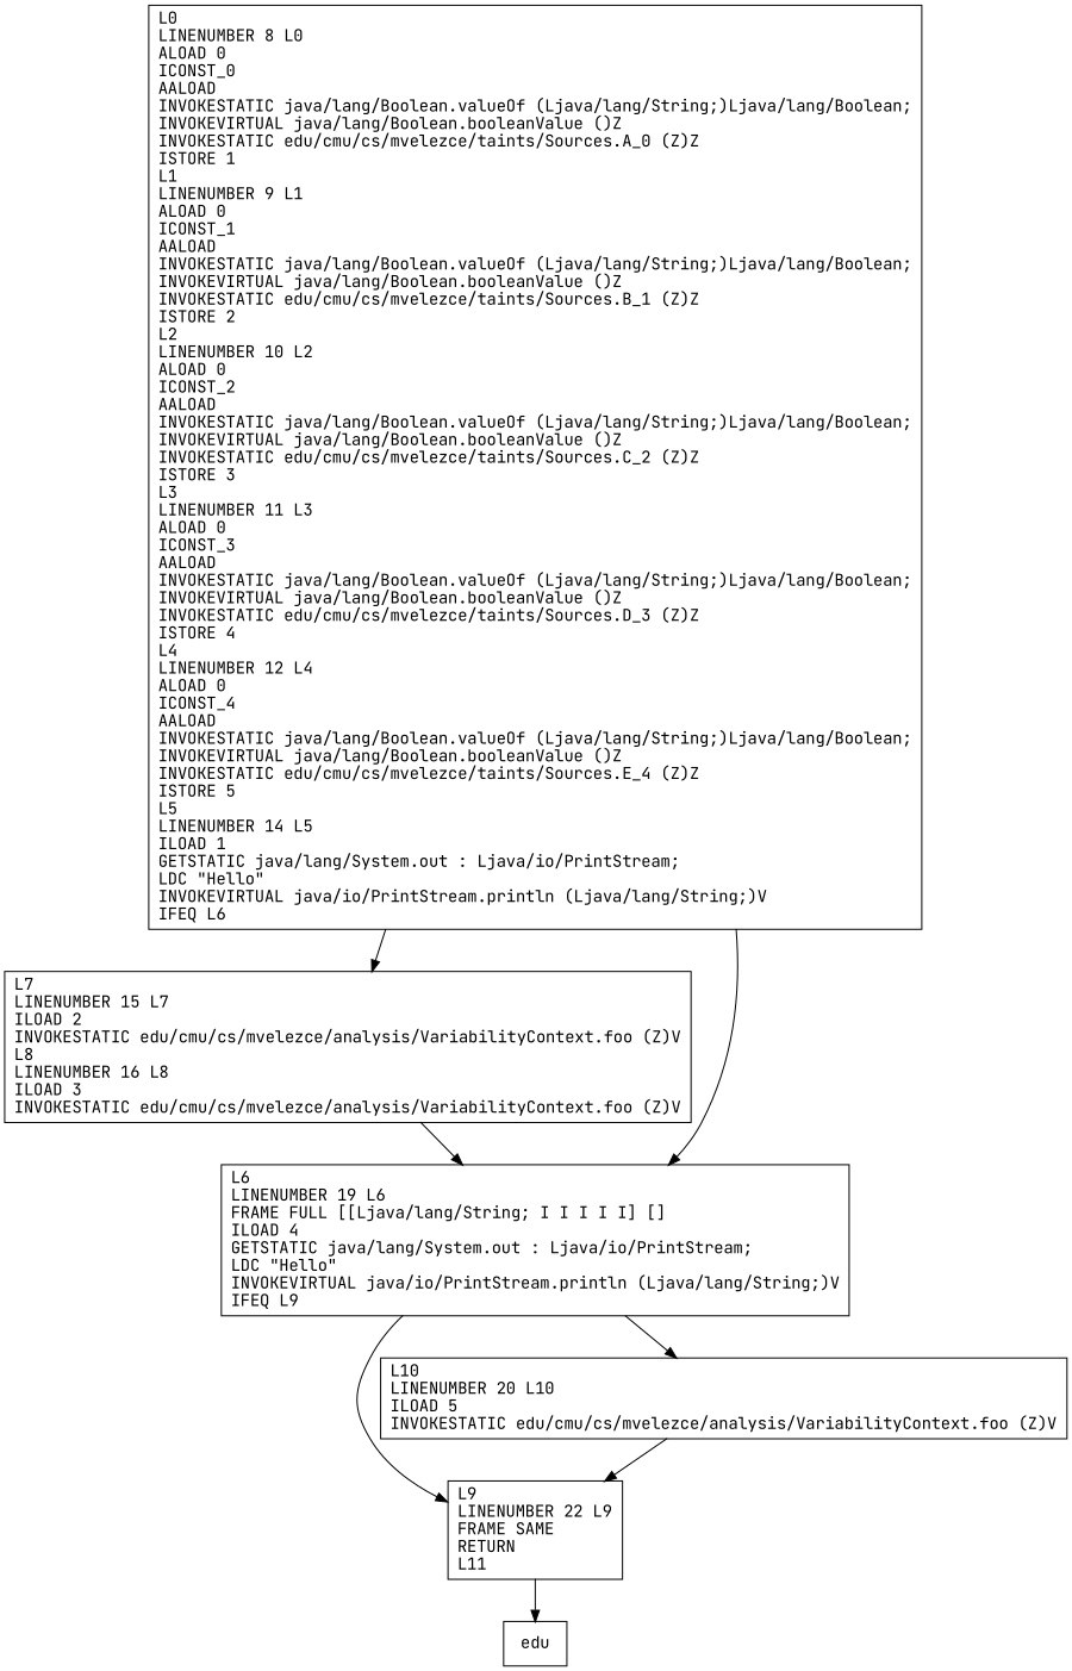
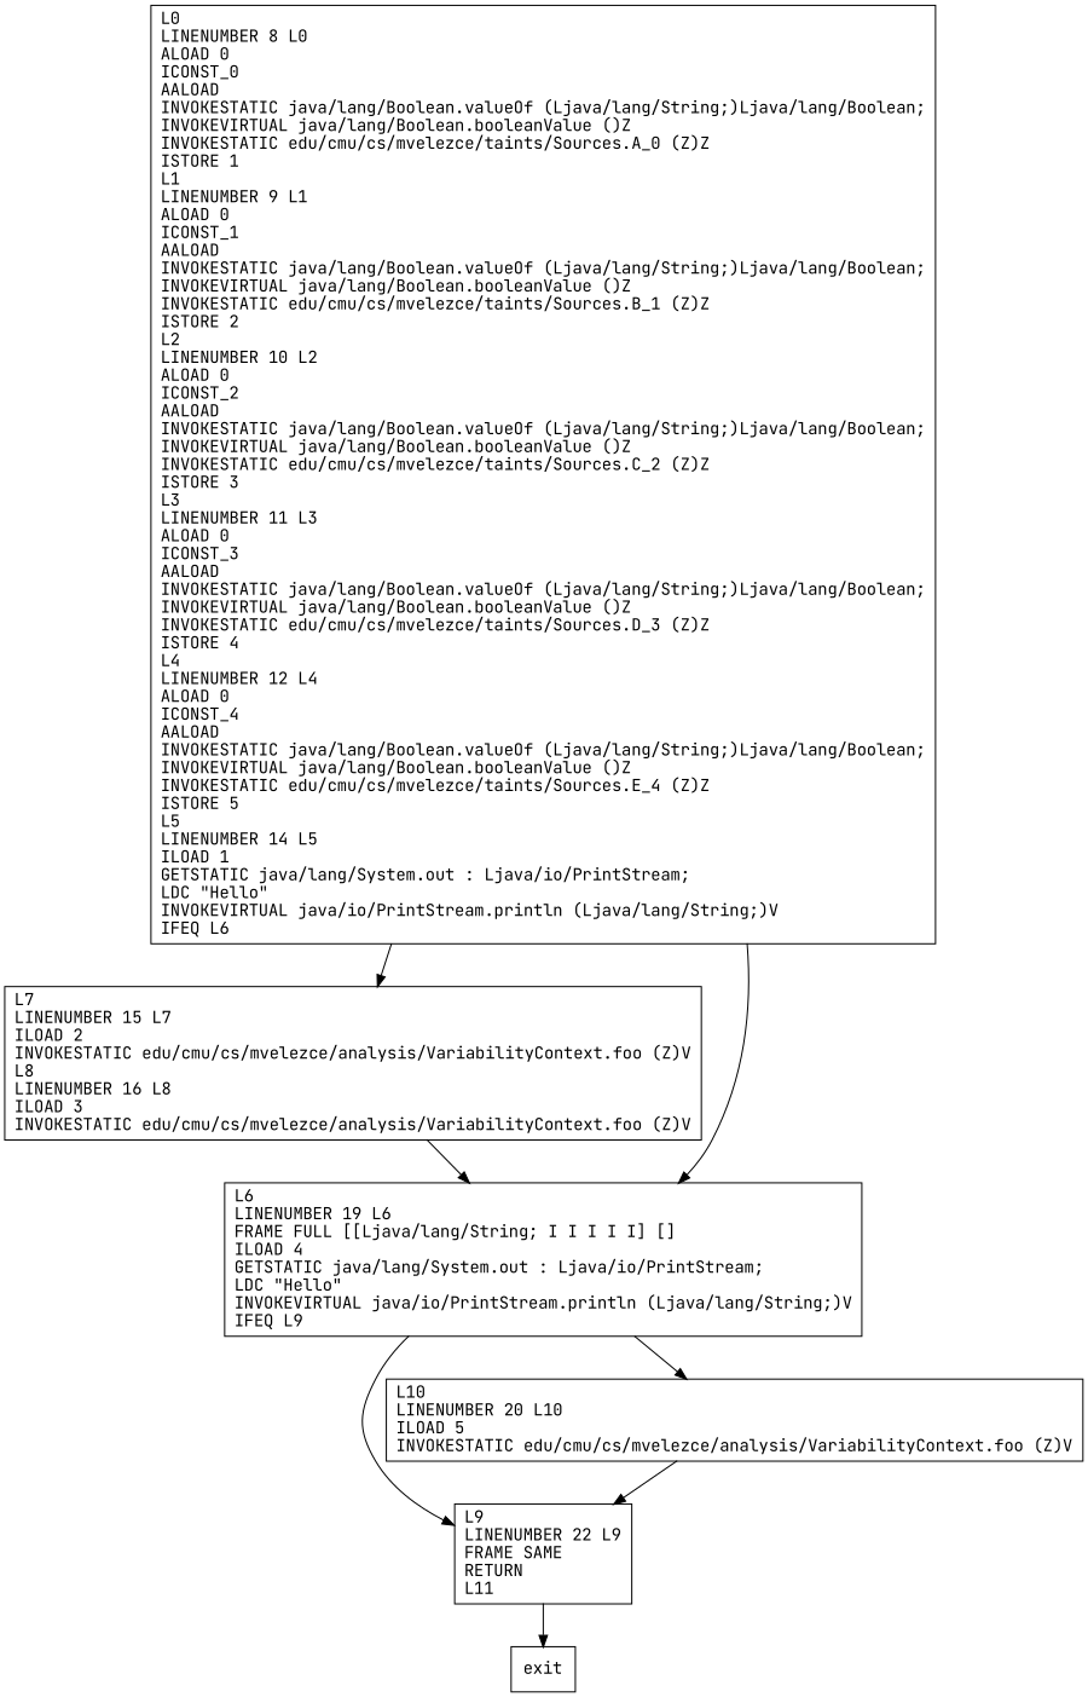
  digraph {
    fontname="JetBrains Mono"
    node [fontname="JetBrains Mono" shape=record]
    edge [fontname="JetBrains Mono"]
    n1 [label="L7\lLINENUMBER 15 L7\lILOAD 2\lINVOKESTATIC edu/cmu/cs/mvelezce/analysis/VariabilityContext.foo (Z)V\lL8\lLINENUMBER 16 L8\lILOAD 3\lINVOKESTATIC edu/cmu/cs/mvelezce/analysis/VariabilityContext.foo (Z)V\l"]
    n2 [label="L6\lLINENUMBER 19 L6\lFRAME FULL [[Ljava/lang/String; I I I I I] []\lILOAD 4\lGETSTATIC java/lang/System.out : Ljava/io/PrintStream;\lLDC \"Hello\"\lINVOKEVIRTUAL java/io/PrintStream.println (Ljava/lang/String;)V\lIFEQ L9\l"]
    n3 [label="L9\lLINENUMBER 22 L9\lFRAME SAME\lRETURN\lL11\l"]
    n4 [label="L10\lLINENUMBER 20 L10\lILOAD 5\lINVOKESTATIC edu/cmu/cs/mvelezce/analysis/VariabilityContext.foo (Z)V\l"]
    n5 [label="L0\lLINENUMBER 8 L0\lALOAD 0\lICONST_0\lAALOAD\lINVOKESTATIC java/lang/Boolean.valueOf (Ljava/lang/String;)Ljava/lang/Boolean;\lINVOKEVIRTUAL java/lang/Boolean.booleanValue ()Z\lINVOKESTATIC edu/cmu/cs/mvelezce/taints/Sources.A_0 (Z)Z\lISTORE 1\lL1\lLINENUMBER 9 L1\lALOAD 0\lICONST_1\lAALOAD\lINVOKESTATIC java/lang/Boolean.valueOf (Ljava/lang/String;)Ljava/lang/Boolean;\lINVOKEVIRTUAL java/lang/Boolean.booleanValue ()Z\lINVOKESTATIC edu/cmu/cs/mvelezce/taints/Sources.B_1 (Z)Z\lISTORE 2\lL2\lLINENUMBER 10 L2\lALOAD 0\lICONST_2\lAALOAD\lINVOKESTATIC java/lang/Boolean.valueOf (Ljava/lang/String;)Ljava/lang/Boolean;\lINVOKEVIRTUAL java/lang/Boolean.booleanValue ()Z\lINVOKESTATIC edu/cmu/cs/mvelezce/taints/Sources.C_2 (Z)Z\lISTORE 3\lL3\lLINENUMBER 11 L3\lALOAD 0\lICONST_3\lAALOAD\lINVOKESTATIC java/lang/Boolean.valueOf (Ljava/lang/String;)Ljava/lang/Boolean;\lINVOKEVIRTUAL java/lang/Boolean.booleanValue ()Z\lINVOKESTATIC edu/cmu/cs/mvelezce/taints/Sources.D_3 (Z)Z\lISTORE 4\lL4\lLINENUMBER 12 L4\lALOAD 0\lICONST_4\lAALOAD\lINVOKESTATIC java/lang/Boolean.valueOf (Ljava/lang/String;)Ljava/lang/Boolean;\lINVOKEVIRTUAL java/lang/Boolean.booleanValue ()Z\lINVOKESTATIC edu/cmu/cs/mvelezce/taints/Sources.E_4 (Z)Z\lISTORE 5\lL5\lLINENUMBER 14 L5\lILOAD 1\lGETSTATIC java/lang/System.out : Ljava/io/PrintStream;\lLDC \"Hello\"\lINVOKEVIRTUAL java/io/PrintStream.println (Ljava/lang/String;)V\lIFEQ L6\l"]
-   exit [label=edu]
+   exit
    n1 -> n2
    n2 -> n3
    n2 -> n4
    n3 -> exit
    n4 -> n3
    n5 -> n1
    n5 -> n2
  }
